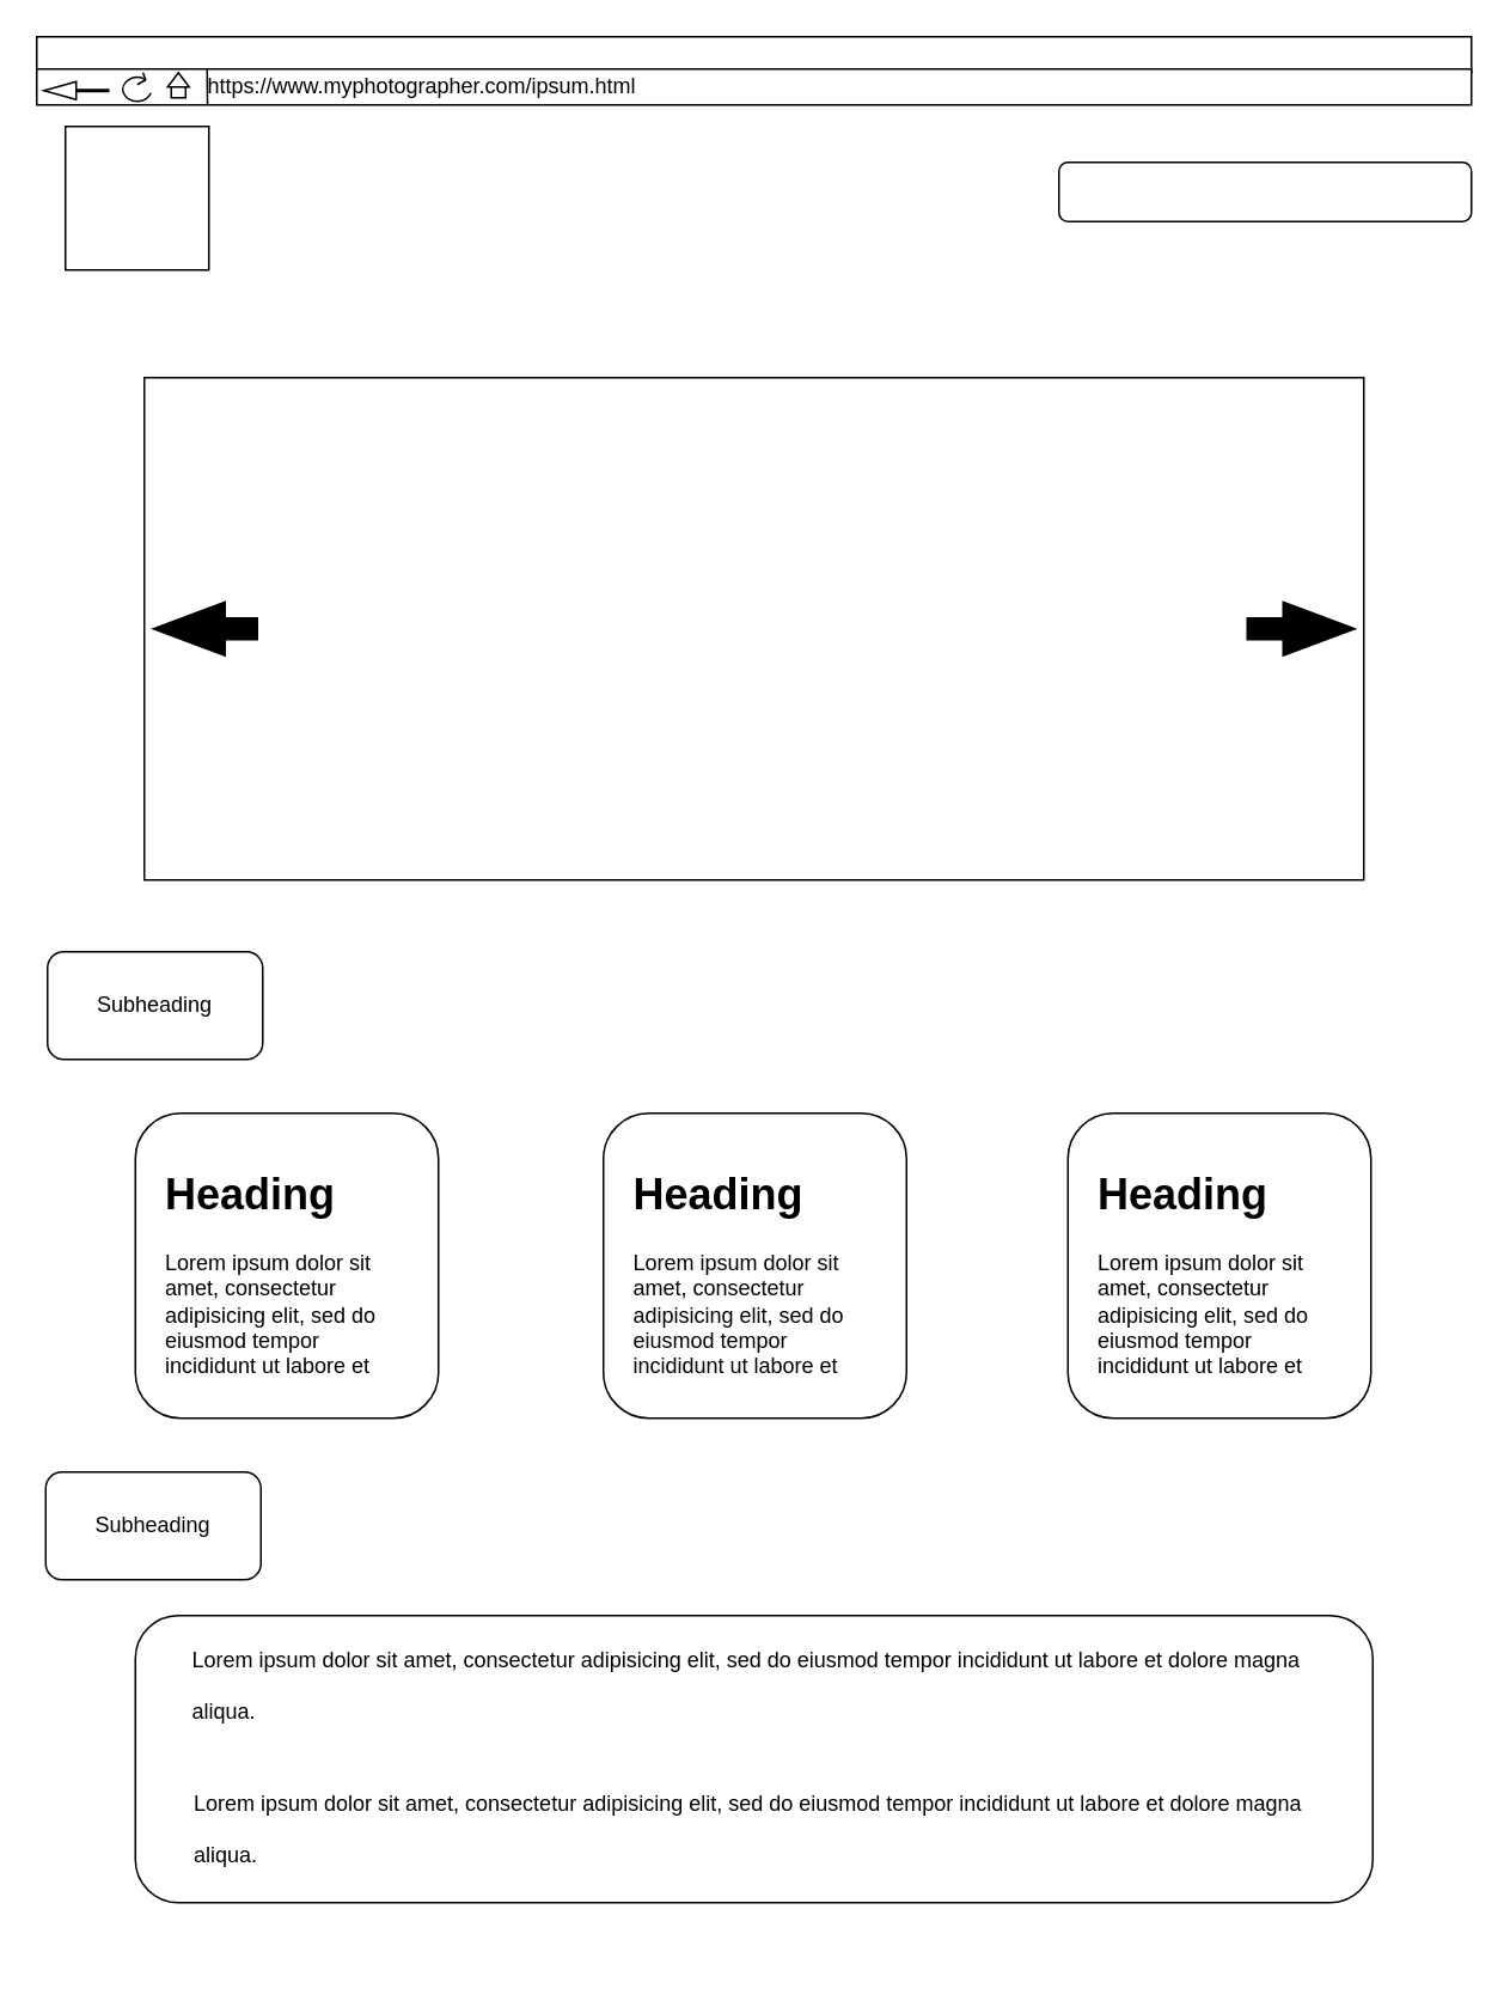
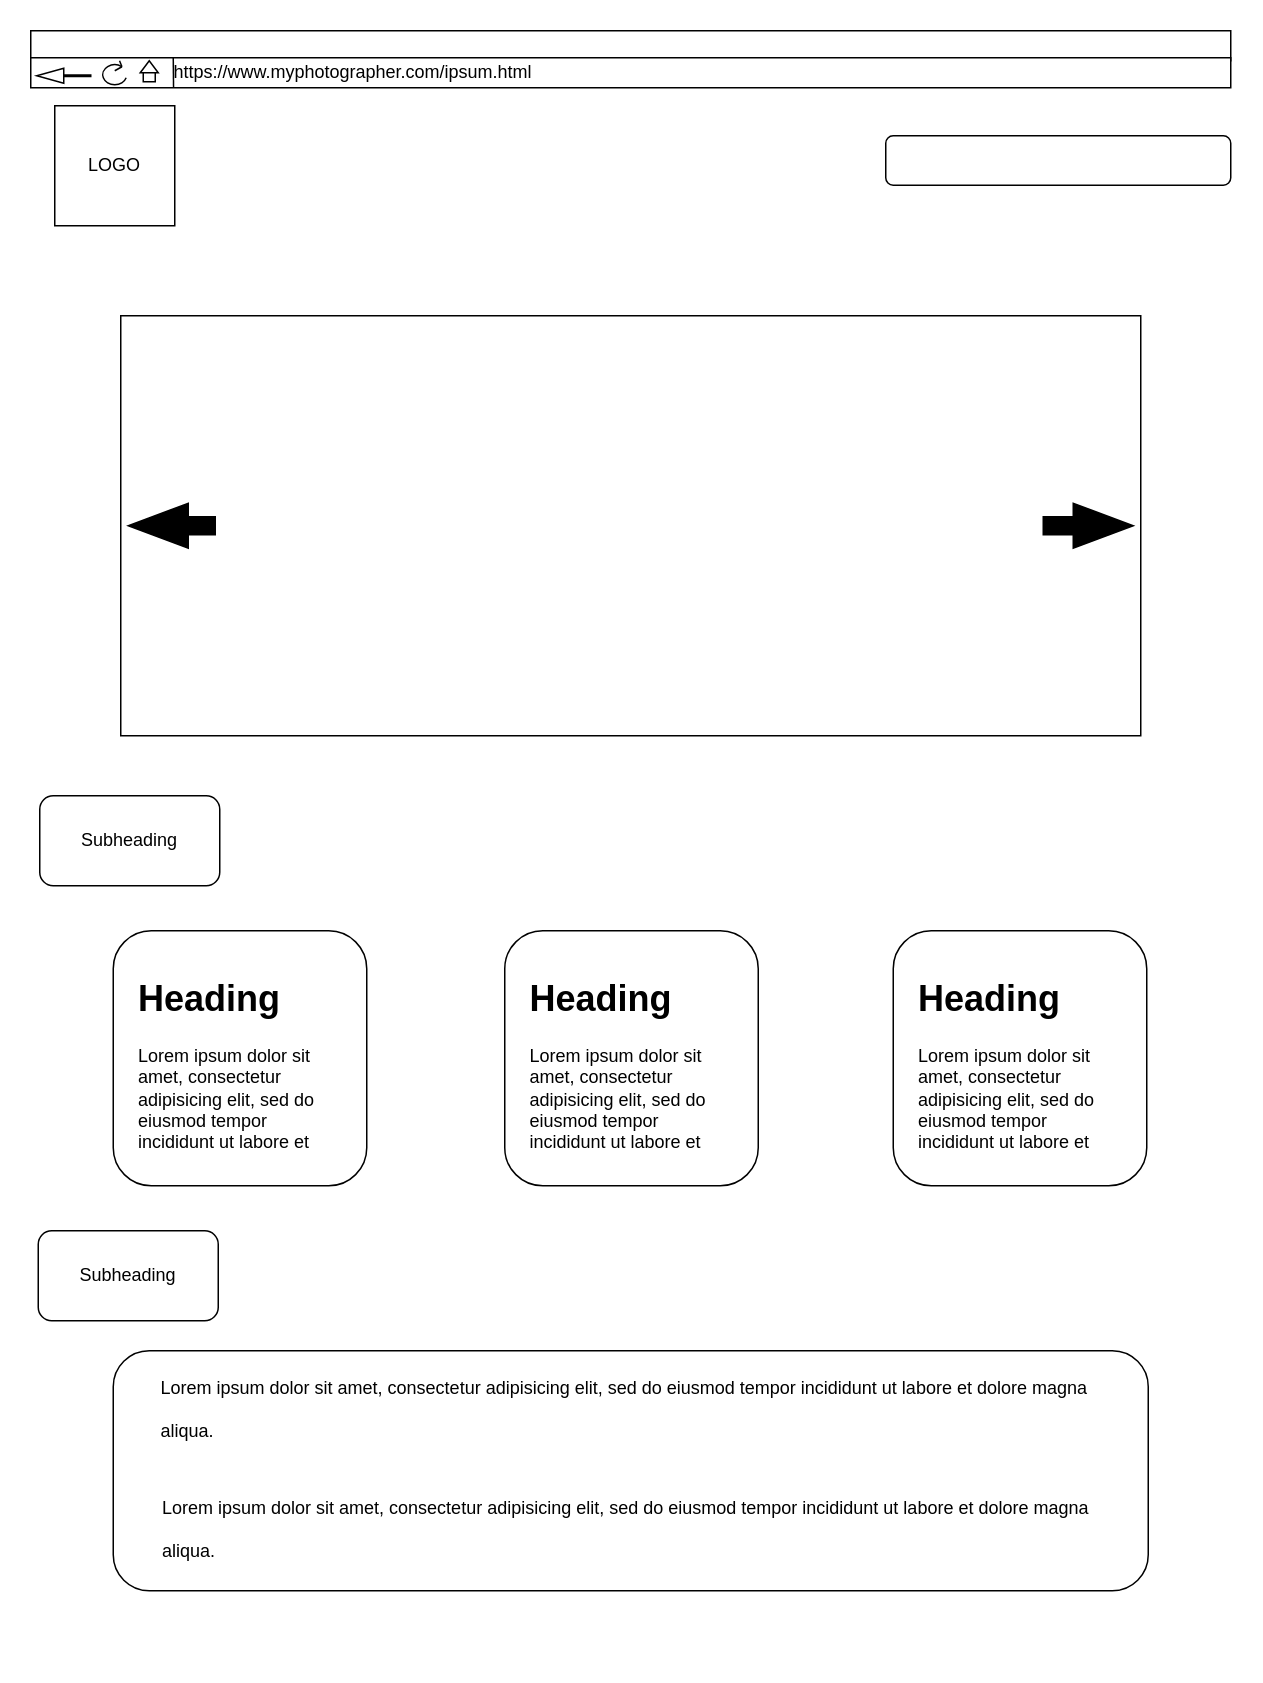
  <mxCell id="0" />
  <mxCell id="1" parent="0" />
  <mxCell id="2" value="" style="group" vertex="1" connectable="0" parent="1"><mxGeometry x="20" y="20" width="800" height="38" as="geometry" /></mxCell>
  <mxCell id="3" value="" style="rounded=0;whiteSpace=wrap;html=1;" vertex="1" parent="2"><mxGeometry width="800" height="20" as="geometry" /></mxCell>
  <mxCell id="4" value="" style="rounded=0;whiteSpace=wrap;html=1;" vertex="1" parent="2"><mxGeometry y="18" width="800" height="20" as="geometry" /></mxCell>
  <mxCell id="5" value="" style="html=1;shadow=0;dashed=0;align=center;verticalAlign=middle;shape=mxgraph.arrows2.arrow;dy=0.91;dx=18;flipH=1;notch=0;strokeColor=default;" vertex="1" parent="2"><mxGeometry x="4" y="25" width="36" height="10" as="geometry" /></mxCell>
  <mxCell id="6" value="" style="group" vertex="1" connectable="0" parent="2"><mxGeometry x="48" y="20" width="16" height="16" as="geometry" /></mxCell>
  <mxCell id="7" value="" style="verticalLabelPosition=bottom;verticalAlign=top;html=1;shape=mxgraph.basic.arc;startAngle=0.3;endAngle=0.1;" vertex="1" parent="6"><mxGeometry y="2.667" width="16" height="13.333" as="geometry" /></mxCell>
  <mxCell id="8" value="" style="endArrow=none;html=1;rounded=0;" edge="1" parent="6"><mxGeometry width="50" height="50" relative="1" as="geometry"><mxPoint x="12.8" y="4" as="sourcePoint" /><mxPoint x="11.2" as="targetPoint" /></mxGeometry></mxCell>
  <mxCell id="9" value="" style="endArrow=none;html=1;rounded=0;" edge="1" parent="6"><mxGeometry width="50" height="50" relative="1" as="geometry"><mxPoint x="8" y="6.667" as="sourcePoint" /><mxPoint x="12.8" y="4" as="targetPoint" /></mxGeometry></mxCell>
  <mxCell id="10" value="" style="whiteSpace=wrap;html=1;" vertex="1" parent="2"><mxGeometry x="75" y="26" width="8" height="8" as="geometry" /></mxCell>
  <mxCell id="11" value="" style="triangle;whiteSpace=wrap;html=1;rotation=-90;" vertex="1" parent="2"><mxGeometry x="75" y="18" width="8" height="12" as="geometry" /></mxCell>
  <mxCell id="12" value="" style="endArrow=none;html=1;rounded=0;exitX=0.119;exitY=0.989;exitDx=0;exitDy=0;exitPerimeter=0;" edge="1" parent="2" source="4"><mxGeometry width="50" height="50" relative="1" as="geometry"><mxPoint x="95" y="40" as="sourcePoint" /><mxPoint x="95" y="18" as="targetPoint" /></mxGeometry></mxCell>
  <mxCell id="13" value="" style="group" vertex="1" connectable="0" parent="1"><mxGeometry x="80" y="210" width="680" height="280" as="geometry" /></mxCell>
  <mxCell id="14" value="" style="rounded=0;whiteSpace=wrap;html=1;" vertex="1" parent="13"><mxGeometry width="680" height="280" as="geometry" /></mxCell>
  <mxCell id="15" value="" style="html=1;shadow=0;dashed=0;align=center;verticalAlign=middle;shape=mxgraph.arrows2.arrow;dy=0.6;dx=40;notch=0;fillColor=#000000;" vertex="1" parent="13"><mxGeometry x="615" y="125" width="60" height="30" as="geometry" /></mxCell>
  <mxCell id="16" value="" style="html=1;shadow=0;dashed=0;align=center;verticalAlign=middle;shape=mxgraph.arrows2.arrow;dy=0.6;dx=40;notch=0;fillColor=#000000;rotation=-180;" vertex="1" parent="13"><mxGeometry x="5" y="125" width="58" height="30" as="geometry" /></mxCell>
  <mxCell id="17" value="https://www.myphotographer.com/ipsum.html" style="text;html=1;align=center;verticalAlign=middle;whiteSpace=wrap;rounded=0;" vertex="1" parent="1"><mxGeometry x="205" y="33" width="60" height="30" as="geometry" /></mxCell>
  <mxCell id="18" value="" style="whiteSpace=wrap;html=1;aspect=fixed;" vertex="1" parent="1"><mxGeometry x="36" y="70" width="80" height="80" as="geometry" /></mxCell>
+ <mxCell id="19" value="LOGO" style="text;html=1;align=center;verticalAlign=middle;whiteSpace=wrap;rounded=0;" vertex="1" parent="1"><mxGeometry x="46" y="95" width="60" height="30" as="geometry" /></mxCell>
  <mxCell id="20" value="" style="group" vertex="1" connectable="0" parent="1"><mxGeometry x="595" y="90" width="220" height="47" as="geometry" /></mxCell>
  <mxCell id="21" value="" style="rounded=1;whiteSpace=wrap;html=1;" vertex="1" parent="20"><mxGeometry x="-5" width="230" height="33" as="geometry" /></mxCell>
  <mxCell id="22" value="" style="group" vertex="1" connectable="0" parent="1"><mxGeometry x="26" y="530" width="120" height="60" as="geometry" /></mxCell>
  <mxCell id="23" value="" style="rounded=1;whiteSpace=wrap;html=1;" vertex="1" parent="22"><mxGeometry width="120" height="60" as="geometry" /></mxCell>
  <mxCell id="24" value="Subheading" style="text;html=1;align=center;verticalAlign=middle;whiteSpace=wrap;rounded=0;" vertex="1" parent="22"><mxGeometry x="30" y="15" width="60" height="30" as="geometry" /></mxCell>
  <mxCell id="25" value="" style="group" vertex="1" connectable="0" parent="1"><mxGeometry x="25" y="820" width="120" height="60" as="geometry" /></mxCell>
  <mxCell id="26" value="" style="rounded=1;whiteSpace=wrap;html=1;" vertex="1" parent="25"><mxGeometry width="120" height="60" as="geometry" /></mxCell>
  <mxCell id="27" value="Subheading" style="text;html=1;align=center;verticalAlign=middle;whiteSpace=wrap;rounded=0;" vertex="1" parent="25"><mxGeometry x="30" y="15" width="60" height="30" as="geometry" /></mxCell>
  <mxCell id="28" value="" style="rounded=1;whiteSpace=wrap;html=1;" vertex="1" parent="1"><mxGeometry x="75" y="900" width="690" height="160" as="geometry" /></mxCell>
  <mxCell id="29" value="&lt;h1 style=&quot;margin-top: 0px;&quot;&gt;&lt;span style=&quot;background-color: initial; font-size: 12px; font-weight: normal;&quot;&gt;Lorem ipsum dolor sit amet, consectetur adipisicing elit, sed do eiusmod tempor incididunt ut labore et dolore magna aliqua.&lt;/span&gt;&lt;/h1&gt;" style="text;html=1;whiteSpace=wrap;overflow=hidden;rounded=0;" vertex="1" parent="1"><mxGeometry x="105" y="900" width="630" height="120" as="geometry" /></mxCell>
  <mxCell id="30" value="&lt;h1 style=&quot;margin-top: 0px;&quot;&gt;&lt;span style=&quot;background-color: initial; font-size: 12px; font-weight: normal;&quot;&gt;Lorem ipsum dolor sit amet, consectetur adipisicing elit, sed do eiusmod tempor incididunt ut labore et dolore magna aliqua.&lt;/span&gt;&lt;/h1&gt;" style="text;html=1;whiteSpace=wrap;overflow=hidden;rounded=0;" vertex="1" parent="1"><mxGeometry x="106" y="980" width="630" height="120" as="geometry" /></mxCell>
  <mxCell id="31" value="" style="group;" vertex="1" connectable="0" parent="1"><mxGeometry x="75" y="620" width="169" height="170" as="geometry" /></mxCell>
  <mxCell id="32" value="" style="rounded=1;whiteSpace=wrap;html=1;" vertex="1" parent="31"><mxGeometry width="169" height="170" as="geometry" /></mxCell>
  <mxCell id="33" value="&lt;h1 style=&quot;margin-top: 0px;&quot;&gt;Heading&lt;/h1&gt;&lt;p&gt;Lorem ipsum dolor sit amet, consectetur adipisicing elit, sed do eiusmod tempor incididunt ut labore et dolore magna aliqua.&lt;/p&gt;" style="text;html=1;whiteSpace=wrap;overflow=hidden;rounded=0;" vertex="1" parent="31"><mxGeometry x="14.5" y="25" width="140" height="120" as="geometry" /></mxCell>
  <mxCell id="34" value="" style="group;" vertex="1" connectable="0" parent="1"><mxGeometry x="336" y="620" width="169" height="170" as="geometry" /></mxCell>
  <mxCell id="35" value="" style="rounded=1;whiteSpace=wrap;html=1;" vertex="1" parent="34"><mxGeometry width="169" height="170" as="geometry" /></mxCell>
  <mxCell id="36" value="&lt;h1 style=&quot;margin-top: 0px;&quot;&gt;Heading&lt;/h1&gt;&lt;p&gt;Lorem ipsum dolor sit amet, consectetur adipisicing elit, sed do eiusmod tempor incididunt ut labore et dolore magna aliqua.&lt;/p&gt;" style="text;html=1;whiteSpace=wrap;overflow=hidden;rounded=0;" vertex="1" parent="34"><mxGeometry x="14.5" y="25" width="140" height="120" as="geometry" /></mxCell>
  <mxCell id="37" value="" style="group;" vertex="1" connectable="0" parent="1"><mxGeometry x="595" y="620" width="169" height="170" as="geometry" /></mxCell>
  <mxCell id="38" value="" style="rounded=1;whiteSpace=wrap;html=1;" vertex="1" parent="37"><mxGeometry width="169" height="170" as="geometry" /></mxCell>
  <mxCell id="39" value="&lt;h1 style=&quot;margin-top: 0px;&quot;&gt;Heading&lt;/h1&gt;&lt;p&gt;Lorem ipsum dolor sit amet, consectetur adipisicing elit, sed do eiusmod tempor incididunt ut labore et dolore magna aliqua.&lt;/p&gt;" style="text;html=1;whiteSpace=wrap;overflow=hidden;rounded=0;" vertex="1" parent="37"><mxGeometry x="14.5" y="25" width="140" height="120" as="geometry" /></mxCell>
